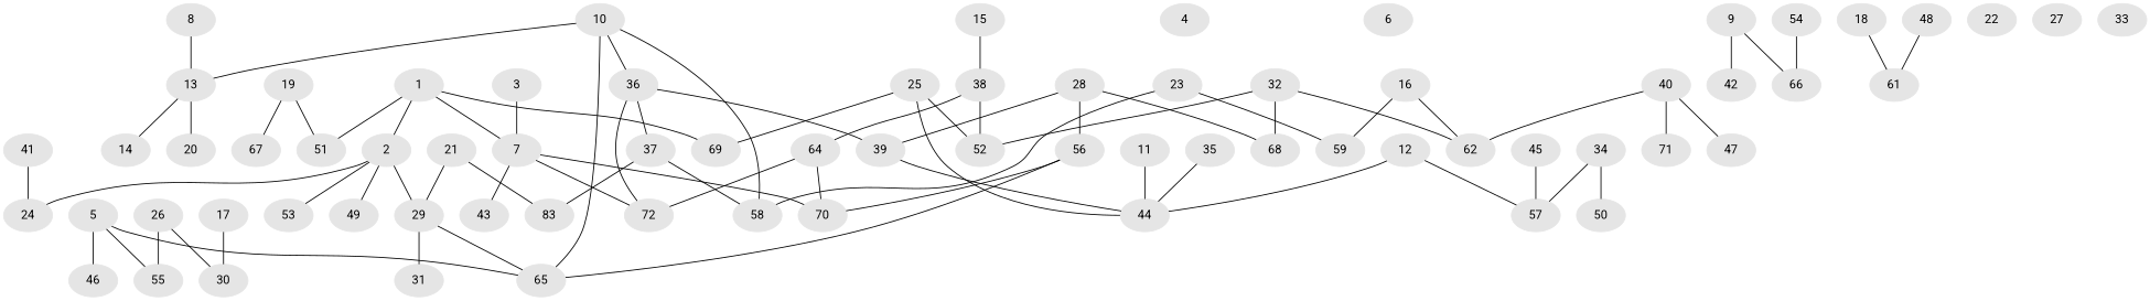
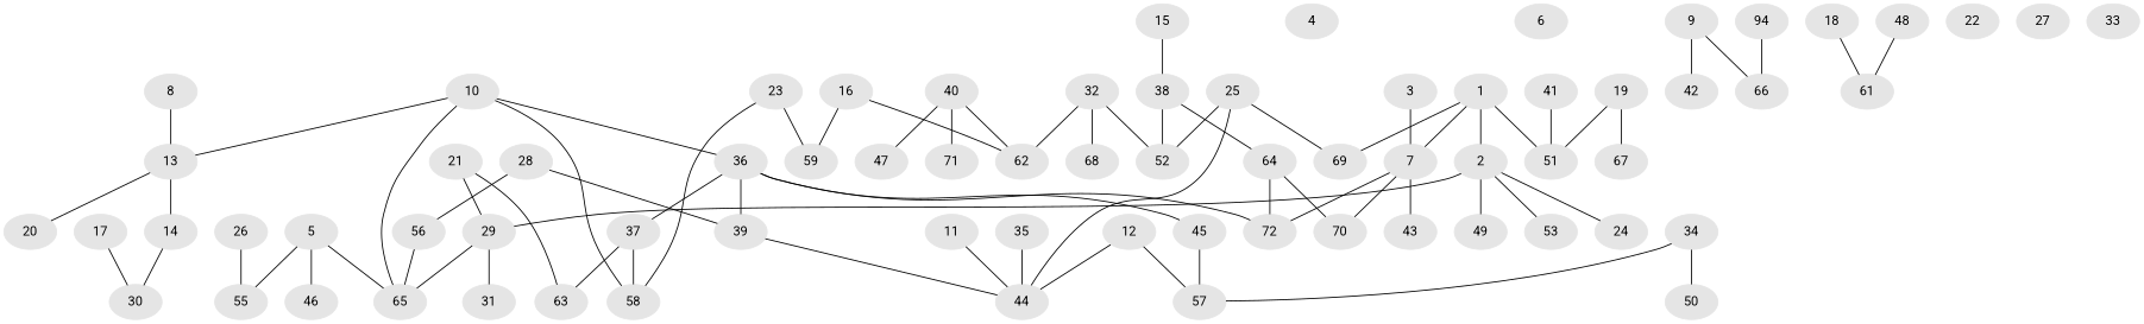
  graph {
    fontname=Roboto
    node [color=gray90 fontname=Roboto style=filled]
    edge [fontname=Roboto]
    1
    2
    7
    51
    69
    24
    29
    49
    53
    43
    70
    72
    65
    31
    3
    4
    5
    46
    55
    6
    8
    13
    14
    20
    9
    42
    66
    10
    36
    58
    39
    37
    45
    11
    44
    12
    57
    30
    15
    38
    52
    64
    16
    59
    62
    17
    18
    61
    19
    67
    21
-   63 [label=83]
+   63
    22
    23
    25
    26
    27
    28
    56
    68
    32
    33
    34
    50
    35
    40
    47
    71
    41
    48
-   54
+   54 [label=94]
    1 -- 2
    1 -- 7
    1 -- 51
    1 -- 69
    2 -- 24
    2 -- 29
    2 -- 49
    2 -- 53
    7 -- 43
    7 -- 70
    7 -- 72
    29 -- 65
    29 -- 31
    3 -- 7
    5 -- 65
    5 -- 46
    5 -- 55
    8 -- 13
    13 -- 14
    13 -- 20
-   26 -- 30
+   14 -- 30
    9 -- 42
    9 -- 66
    10 -- 65
    10 -- 13
    10 -- 36
    10 -- 58
    36 -- 72
    36 -- 39
    36 -- 37
+   36 -- 45
    39 -- 44
    37 -- 58
    37 -- 63
    45 -- 57
    11 -- 44
    12 -- 44
    12 -- 57
    15 -- 38
    38 -- 52
    38 -- 64
    64 -- 70
    64 -- 72
    16 -- 59
    16 -- 62
    17 -- 30
    18 -- 61
    19 -- 51
    19 -- 67
    21 -- 29
    21 -- 63
    23 -- 58
    23 -- 59
    25 -- 69
    25 -- 44
    25 -- 52
    26 -- 55
    28 -- 39
    28 -- 56
-   28 -- 68
-   56 -- 70
    56 -- 65
    32 -- 52
    32 -- 62
    32 -- 68
    34 -- 57
    34 -- 50
    35 -- 44
    40 -- 62
    40 -- 47
    40 -- 71
-   41 -- 24
+   41 -- 51
    48 -- 61
    54 -- 66
  }
